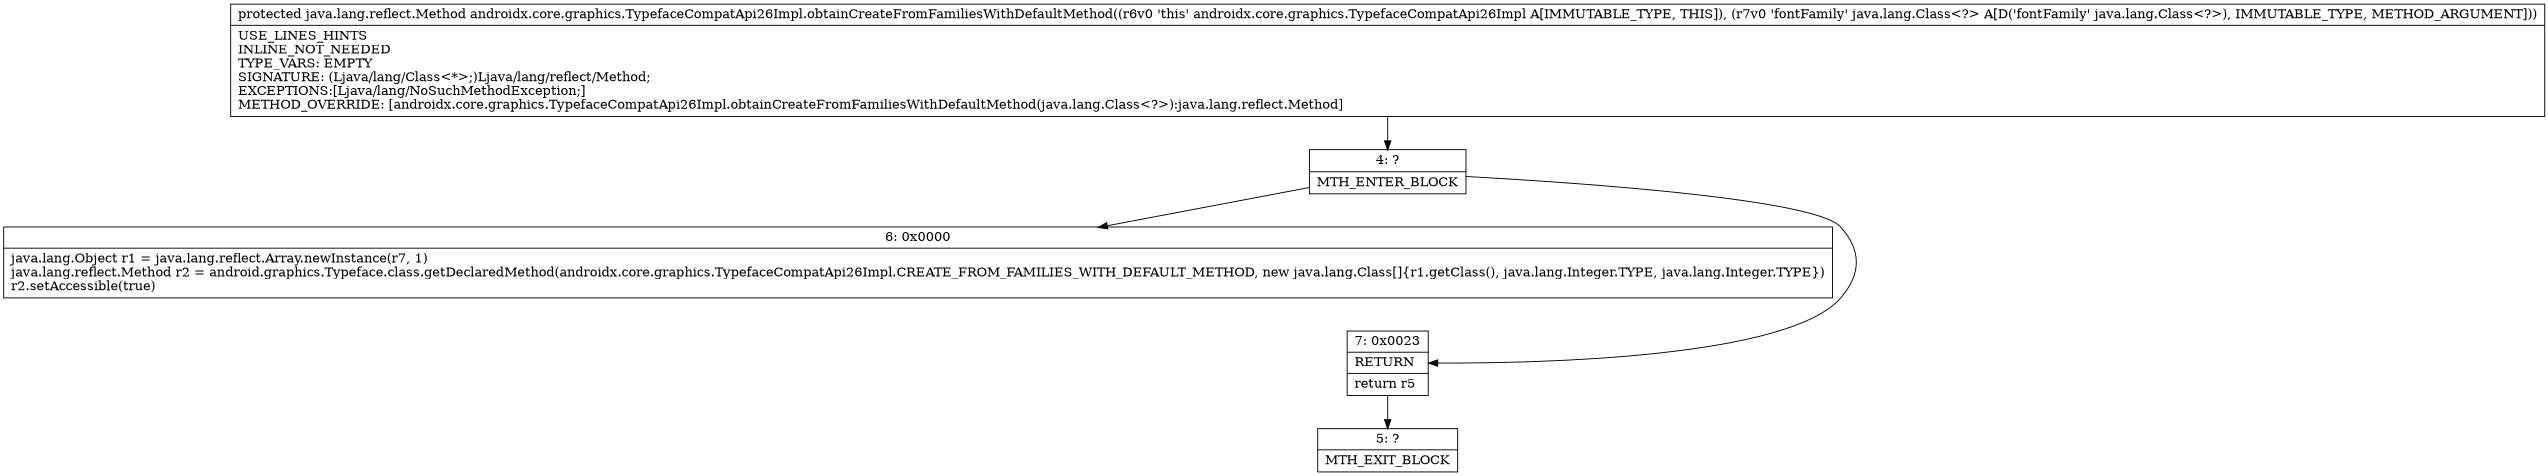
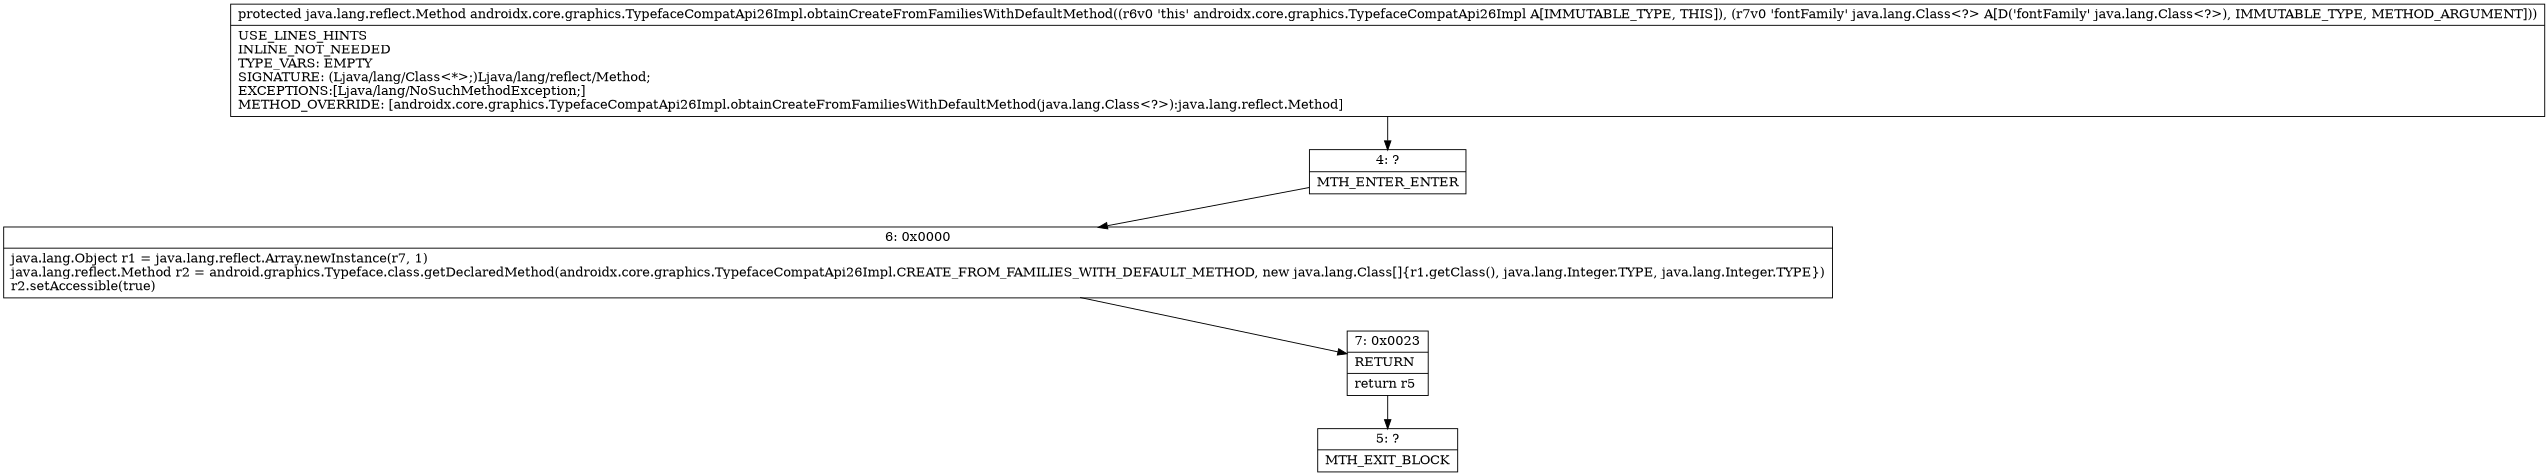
  digraph {
    node [shape=record]
-   n1 [label="{4\:\ ?|MTH_ENTER_BLOCK\l}"]
+   n1 [label="{4\:\ ?|MTH_ENTER_ENTER\l}"]
    n2 [label="{6\:\ 0x0000|java.lang.Object r1 = java.lang.reflect.Array.newInstance(r7, 1)\ljava.lang.reflect.Method r2 = android.graphics.Typeface.class.getDeclaredMethod(androidx.core.graphics.TypefaceCompatApi26Impl.CREATE_FROM_FAMILIES_WITH_DEFAULT_METHOD, new java.lang.Class[]\{r1.getClass(), java.lang.Integer.TYPE, java.lang.Integer.TYPE\})\lr2.setAccessible(true)\l}"]
    n3 [label="{7\:\ 0x0023|RETURN\l|return r5\l}"]
    n4 [label="{5\:\ ?|MTH_EXIT_BLOCK\l}"]
    n5 [label="{protected java.lang.reflect.Method androidx.core.graphics.TypefaceCompatApi26Impl.obtainCreateFromFamiliesWithDefaultMethod((r6v0 'this' androidx.core.graphics.TypefaceCompatApi26Impl A[IMMUTABLE_TYPE, THIS]), (r7v0 'fontFamily' java.lang.Class\<?\> A[D('fontFamily' java.lang.Class\<?\>), IMMUTABLE_TYPE, METHOD_ARGUMENT]))  | USE_LINES_HINTS\lINLINE_NOT_NEEDED\lTYPE_VARS: EMPTY\lSIGNATURE: (Ljava\/lang\/Class\<*\>;)Ljava\/lang\/reflect\/Method;\lEXCEPTIONS:[Ljava\/lang\/NoSuchMethodException;]\lMETHOD_OVERRIDE: [androidx.core.graphics.TypefaceCompatApi26Impl.obtainCreateFromFamiliesWithDefaultMethod(java.lang.Class\<?\>):java.lang.reflect.Method]\l}"]
    n1 -> n2
-   n1 -> n3
+   n2 -> n3
    n3 -> n4
    n5 -> n1
  }
